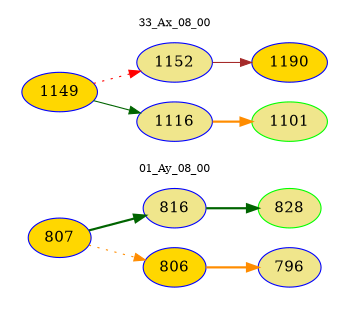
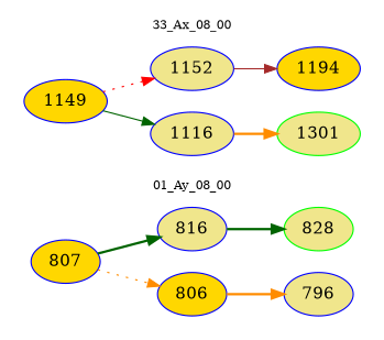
  digraph {
    rankdir=LR
    node [color=blue fillcolor=khaki style=filled]
    edge [color=darkorange style=bold]
    n1 [fillcolor=gold label=807]
    n2 [fillcolor=gold label=806]
    n3 [label=816]
    n4 [label=796]
    n5 [color=green label=828]
    n6 [fillcolor=gold label=1149]
    n7 [label=1116]
    n8 [label=1152]
-   n9 [color=green label=1101]
-   n10 [fillcolor=gold label=1190]
+   n9 [color=green label=1301]
+   n10 [fillcolor=gold label=1194]
    subgraph cluster_1 {
      color=white
      fontsize=10
      label="01_Ay_08_00"
      n1
      n2
      n3
      n4
      n5
    }
    subgraph cluster_2 {
      color=white
      fontsize=10
      label="33_Ax_08_00"
      n6
      n7
      n8
      n9
      n10
    }
    n1 -> n2 [style=dotted]
    n1 -> n3 [color=darkgreen]
    n2 -> n4
    n3 -> n5 [color=darkgreen]
    n6 -> n7 [color=darkgreen style=solid]
    n6 -> n8 [color=red style=dotted]
    n7 -> n9
    n8 -> n10 [color=brown style=solid]
  }
